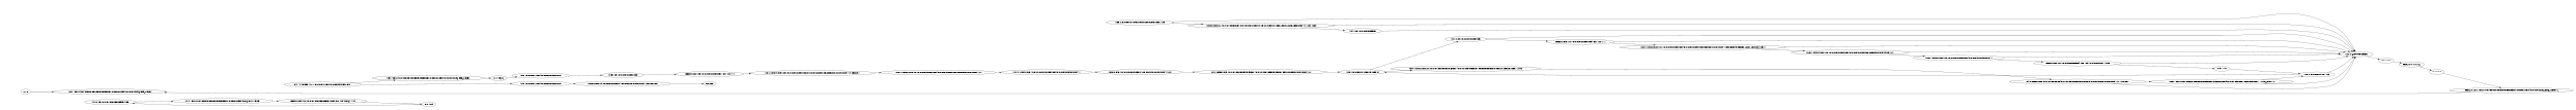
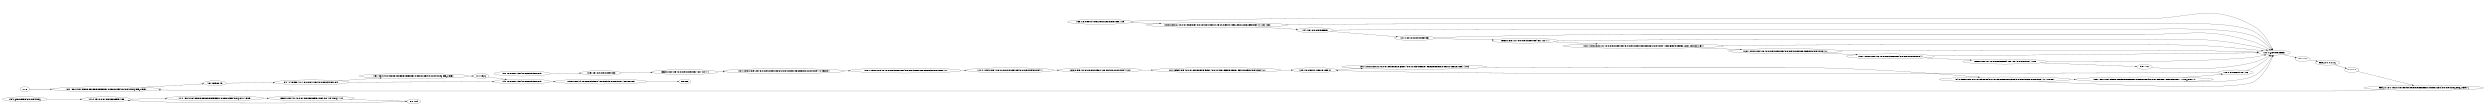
  digraph {
    fontname=Lato
    rankdir=LR
    node [fontname=Lato]
    edge [fontname=Lato]
+   "r23 := @parameter0: java.lang.String[]"
    "$r24 = new javax.crypto.spec.PBEKeySpec"
    "$r1 = <com.sun.crypto.provider.Cipher.PBE.PBEInvalidParamsTest: char[] PASSWORD>"
    "specialinvoke $r24.<javax.crypto.spec.PBEKeySpec: void <init>(char[])>($r1)"
    "r2 = $r24"
    "i1 = 0"
    "$r3 = <com.sun.crypto.provider.Cipher.PBE.PBEInvalidParamsTest: java.lang.String[] PBE_ALGOS>"
+   "$i0 = lengthof $r3"
    "if i1 >= $i0 goto $r4 = <java.lang.System: java.io.PrintStream out>"
    "$r5 = <com.sun.crypto.provider.Cipher.PBE.PBEInvalidParamsTest: java.lang.String[] PBE_ALGOS>"
    "$r4 = <java.lang.System: java.io.PrintStream out>"
    "r6 = $r5[i1]"
    "virtualinvoke $r4.<java.io.PrintStream: void println(java.lang.String)>(\"Test Passed\")"
    "$r8 = <java.lang.System: java.io.PrintStream out>"
    "$r25 = new java.lang.StringBuilder"
    "specialinvoke $r25.<java.lang.StringBuilder: void <init>()>()"
    "$r9 = virtualinvoke $r25.<java.lang.StringBuilder: java.lang.StringBuilder append(java.lang.String)>(\"=>testing \")"
    "$r10 = virtualinvoke $r9.<java.lang.StringBuilder: java.lang.StringBuilder append(java.lang.String)>(r6)"
    "$r11 = virtualinvoke $r10.<java.lang.StringBuilder: java.lang.String toString()>()"
    "virtualinvoke $r8.<java.io.PrintStream: void println(java.lang.String)>($r11)"
    "r12 = staticinvoke <javax.crypto.SecretKeyFactory: javax.crypto.SecretKeyFactory getInstance(java.lang.String)>(r6)"
    "$r28 = (java.security.spec.KeySpec) r2"
    "r13 = virtualinvoke r12.<javax.crypto.SecretKeyFactory: javax.crypto.SecretKey generateSecret(java.security.spec.KeySpec)>($r28)"
    "r14 = staticinvoke <javax.crypto.Cipher: javax.crypto.Cipher getInstance(java.lang.String,java.lang.String)>(r6, \"SunJCE\")"
    "$r15 = <com.sun.crypto.provider.Cipher.PBE.PBEInvalidParamsTest: javax.crypto.spec.IvParameterSpec INVALID_PARAMS>"
    "$r21 := @caughtexception"
    "$r29 = (java.security.Key) r13"
    "r22 = $r21"
    "$r30 = (java.security.spec.AlgorithmParameterSpec) $r15"
    "virtualinvoke r14.<javax.crypto.Cipher: void init(int,java.security.Key,java.security.spec.AlgorithmParameterSpec)>(1, $r29, $r30)"
    "$r27 = new java.lang.Exception"
    "$r26 = new java.lang.StringBuilder"
    "specialinvoke $r26.<java.lang.StringBuilder: void <init>()>()"
    "$r18 = virtualinvoke $r26.<java.lang.StringBuilder: java.lang.StringBuilder append(java.lang.String)>(\"Test Failed: expected IAPE is not thrown for \")"
    "$r19 = virtualinvoke $r18.<java.lang.StringBuilder: java.lang.StringBuilder append(java.lang.String)>(r6)"
    "$r20 = virtualinvoke $r19.<java.lang.StringBuilder: java.lang.String toString()>()"
    "specialinvoke $r27.<java.lang.Exception: void <init>(java.lang.String)>($r20)"
    "throw $r27"
    "goto [?= i1 = i1 + 1]"
    "i1 = i1 + 1"
    "goto [?= $r3 = <com.sun.crypto.provider.Cipher.PBE.PBEInvalidParamsTest: java.lang.String[] PBE_ALGOS>]"
    n42 [label=provider]
+   "r23 := @parameter0: java.lang.String[]" -> "$r24 = new javax.crypto.spec.PBEKeySpec"
    "$r24 = new javax.crypto.spec.PBEKeySpec" -> "$r1 = <com.sun.crypto.provider.Cipher.PBE.PBEInvalidParamsTest: char[] PASSWORD>"
    "$r1 = <com.sun.crypto.provider.Cipher.PBE.PBEInvalidParamsTest: char[] PASSWORD>" -> "specialinvoke $r24.<javax.crypto.spec.PBEKeySpec: void <init>(char[])>($r1)"
    "specialinvoke $r24.<javax.crypto.spec.PBEKeySpec: void <init>(char[])>($r1)" -> "r2 = $r24"
    "r2 = $r24" -> "$r24 = new javax.crypto.spec.PBEKeySpec"
    "i1 = 0" -> "$r3 = <com.sun.crypto.provider.Cipher.PBE.PBEInvalidParamsTest: java.lang.String[] PBE_ALGOS>"
+   "$r3 = <com.sun.crypto.provider.Cipher.PBE.PBEInvalidParamsTest: java.lang.String[] PBE_ALGOS>" -> "$i0 = lengthof $r3"
+   "$i0 = lengthof $r3" -> "if i1 >= $i0 goto $r4 = <java.lang.System: java.io.PrintStream out>"
    "if i1 >= $i0 goto $r4 = <java.lang.System: java.io.PrintStream out>" -> "$r5 = <com.sun.crypto.provider.Cipher.PBE.PBEInvalidParamsTest: java.lang.String[] PBE_ALGOS>"
    "if i1 >= $i0 goto $r4 = <java.lang.System: java.io.PrintStream out>" -> "$r4 = <java.lang.System: java.io.PrintStream out>"
    "$r5 = <com.sun.crypto.provider.Cipher.PBE.PBEInvalidParamsTest: java.lang.String[] PBE_ALGOS>" -> "r6 = $r5[i1]"
    "$r4 = <java.lang.System: java.io.PrintStream out>" -> "virtualinvoke $r4.<java.io.PrintStream: void println(java.lang.String)>(\"Test Passed\")"
-   "r6 = $r5[i1]" -> "$r8 = <java.lang.System: java.io.PrintStream out>"
+   "r6 = $r5[i1]" -> "$r4 = <java.lang.System: java.io.PrintStream out>"
    "virtualinvoke $r4.<java.io.PrintStream: void println(java.lang.String)>(\"Test Passed\")" -> n42
    "$r8 = <java.lang.System: java.io.PrintStream out>" -> "$r25 = new java.lang.StringBuilder"
    "$r25 = new java.lang.StringBuilder" -> "specialinvoke $r25.<java.lang.StringBuilder: void <init>()>()"
    "specialinvoke $r25.<java.lang.StringBuilder: void <init>()>()" -> "$r9 = virtualinvoke $r25.<java.lang.StringBuilder: java.lang.StringBuilder append(java.lang.String)>(\"=>testing \")"
    "$r9 = virtualinvoke $r25.<java.lang.StringBuilder: java.lang.StringBuilder append(java.lang.String)>(\"=>testing \")" -> "$r10 = virtualinvoke $r9.<java.lang.StringBuilder: java.lang.StringBuilder append(java.lang.String)>(r6)"
    "$r10 = virtualinvoke $r9.<java.lang.StringBuilder: java.lang.StringBuilder append(java.lang.String)>(r6)" -> "$r11 = virtualinvoke $r10.<java.lang.StringBuilder: java.lang.String toString()>()"
    "$r11 = virtualinvoke $r10.<java.lang.StringBuilder: java.lang.String toString()>()" -> "virtualinvoke $r8.<java.io.PrintStream: void println(java.lang.String)>($r11)"
    "virtualinvoke $r8.<java.io.PrintStream: void println(java.lang.String)>($r11)" -> "r12 = staticinvoke <javax.crypto.SecretKeyFactory: javax.crypto.SecretKeyFactory getInstance(java.lang.String)>(r6)"
    "r12 = staticinvoke <javax.crypto.SecretKeyFactory: javax.crypto.SecretKeyFactory getInstance(java.lang.String)>(r6)" -> "$r28 = (java.security.spec.KeySpec) r2"
    "$r28 = (java.security.spec.KeySpec) r2" -> "r13 = virtualinvoke r12.<javax.crypto.SecretKeyFactory: javax.crypto.SecretKey generateSecret(java.security.spec.KeySpec)>($r28)"
    "r13 = virtualinvoke r12.<javax.crypto.SecretKeyFactory: javax.crypto.SecretKey generateSecret(java.security.spec.KeySpec)>($r28)" -> "r14 = staticinvoke <javax.crypto.Cipher: javax.crypto.Cipher getInstance(java.lang.String,java.lang.String)>(r6, \"SunJCE\")"
    "r14 = staticinvoke <javax.crypto.Cipher: javax.crypto.Cipher getInstance(java.lang.String,java.lang.String)>(r6, \"SunJCE\")" -> "$r15 = <com.sun.crypto.provider.Cipher.PBE.PBEInvalidParamsTest: javax.crypto.spec.IvParameterSpec INVALID_PARAMS>"
    "r14 = staticinvoke <javax.crypto.Cipher: javax.crypto.Cipher getInstance(java.lang.String,java.lang.String)>(r6, \"SunJCE\")" -> "$r21 := @caughtexception"
    "$r15 = <com.sun.crypto.provider.Cipher.PBE.PBEInvalidParamsTest: javax.crypto.spec.IvParameterSpec INVALID_PARAMS>" -> "$r21 := @caughtexception"
    "$r15 = <com.sun.crypto.provider.Cipher.PBE.PBEInvalidParamsTest: javax.crypto.spec.IvParameterSpec INVALID_PARAMS>" -> "$r29 = (java.security.Key) r13"
    "$r21 := @caughtexception" -> "r22 = $r21"
    "$r29 = (java.security.Key) r13" -> "$r28 = (java.security.spec.KeySpec) r2"
    "$r29 = (java.security.Key) r13" -> "$r21 := @caughtexception"
    "r22 = $r21" -> "goto [?= i1 = i1 + 1]"
    "$r30 = (java.security.spec.AlgorithmParameterSpec) $r15" -> "$r21 := @caughtexception"
    "$r30 = (java.security.spec.AlgorithmParameterSpec) $r15" -> "virtualinvoke r14.<javax.crypto.Cipher: void init(int,java.security.Key,java.security.spec.AlgorithmParameterSpec)>(1, $r29, $r30)"
    "virtualinvoke r14.<javax.crypto.Cipher: void init(int,java.security.Key,java.security.spec.AlgorithmParameterSpec)>(1, $r29, $r30)" -> "$r21 := @caughtexception"
    "virtualinvoke r14.<javax.crypto.Cipher: void init(int,java.security.Key,java.security.spec.AlgorithmParameterSpec)>(1, $r29, $r30)" -> "$r27 = new java.lang.Exception"
    "$r27 = new java.lang.Exception" -> "$r21 := @caughtexception"
-   "$r28 = (java.security.spec.KeySpec) r2" -> "$r26 = new java.lang.StringBuilder"
+   "$r27 = new java.lang.Exception" -> "$r26 = new java.lang.StringBuilder"
    "$r26 = new java.lang.StringBuilder" -> "$r21 := @caughtexception"
    "$r26 = new java.lang.StringBuilder" -> "specialinvoke $r26.<java.lang.StringBuilder: void <init>()>()"
    "specialinvoke $r26.<java.lang.StringBuilder: void <init>()>()" -> "$r21 := @caughtexception"
    "specialinvoke $r26.<java.lang.StringBuilder: void <init>()>()" -> "$r18 = virtualinvoke $r26.<java.lang.StringBuilder: java.lang.StringBuilder append(java.lang.String)>(\"Test Failed: expected IAPE is not thrown for \")"
    "$r18 = virtualinvoke $r26.<java.lang.StringBuilder: java.lang.StringBuilder append(java.lang.String)>(\"Test Failed: expected IAPE is not thrown for \")" -> "$r21 := @caughtexception"
    "$r18 = virtualinvoke $r26.<java.lang.StringBuilder: java.lang.StringBuilder append(java.lang.String)>(\"Test Failed: expected IAPE is not thrown for \")" -> "$r19 = virtualinvoke $r18.<java.lang.StringBuilder: java.lang.StringBuilder append(java.lang.String)>(r6)"
    "$r19 = virtualinvoke $r18.<java.lang.StringBuilder: java.lang.StringBuilder append(java.lang.String)>(r6)" -> "$r21 := @caughtexception"
    "$r19 = virtualinvoke $r18.<java.lang.StringBuilder: java.lang.StringBuilder append(java.lang.String)>(r6)" -> "$r20 = virtualinvoke $r19.<java.lang.StringBuilder: java.lang.String toString()>()"
    "$r20 = virtualinvoke $r19.<java.lang.StringBuilder: java.lang.String toString()>()" -> "$r21 := @caughtexception"
    "$r20 = virtualinvoke $r19.<java.lang.StringBuilder: java.lang.String toString()>()" -> "specialinvoke $r27.<java.lang.Exception: void <init>(java.lang.String)>($r20)"
    "specialinvoke $r27.<java.lang.Exception: void <init>(java.lang.String)>($r20)" -> "$r21 := @caughtexception"
    "specialinvoke $r27.<java.lang.Exception: void <init>(java.lang.String)>($r20)" -> "throw $r27"
-   "throw $r27" -> "$r29 = (java.security.Key) r13"
+   "throw $r27" -> "$r21 := @caughtexception"
    "goto [?= i1 = i1 + 1]" -> "i1 = i1 + 1"
    "i1 = i1 + 1" -> "goto [?= $r3 = <com.sun.crypto.provider.Cipher.PBE.PBEInvalidParamsTest: java.lang.String[] PBE_ALGOS>]"
    "goto [?= $r3 = <com.sun.crypto.provider.Cipher.PBE.PBEInvalidParamsTest: java.lang.String[] PBE_ALGOS>]" -> "$r3 = <com.sun.crypto.provider.Cipher.PBE.PBEInvalidParamsTest: java.lang.String[] PBE_ALGOS>"
  }
